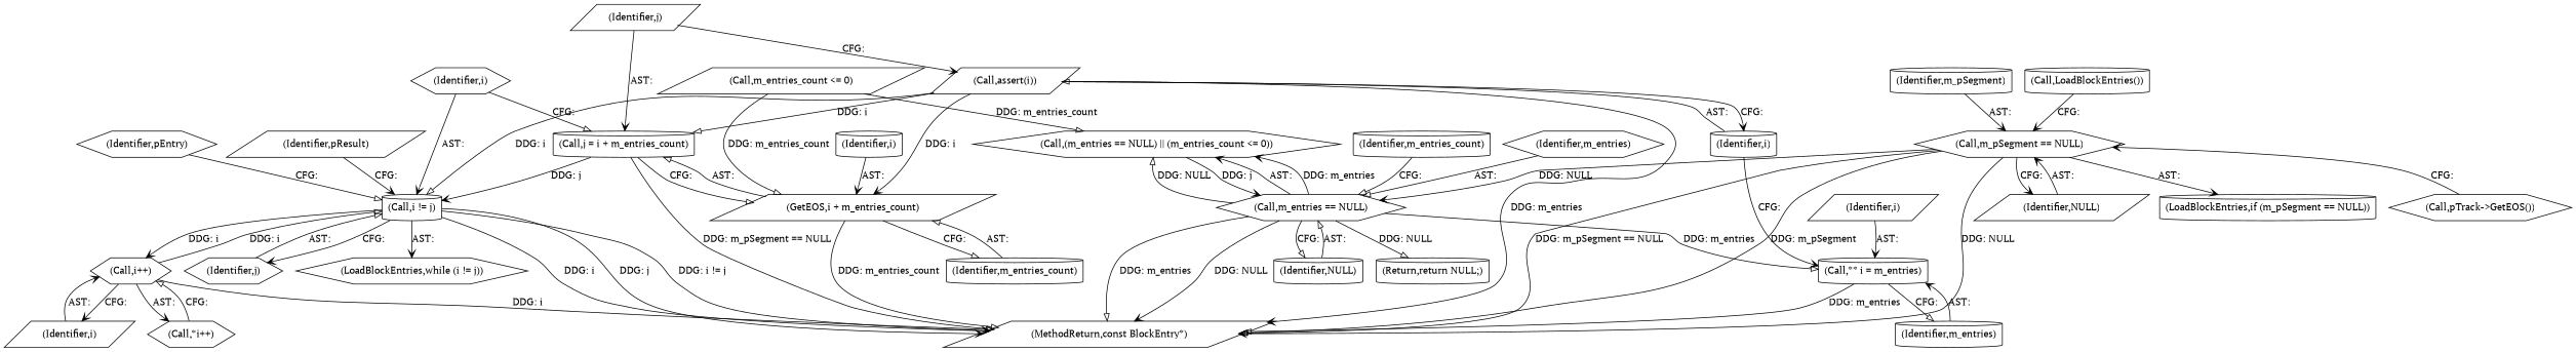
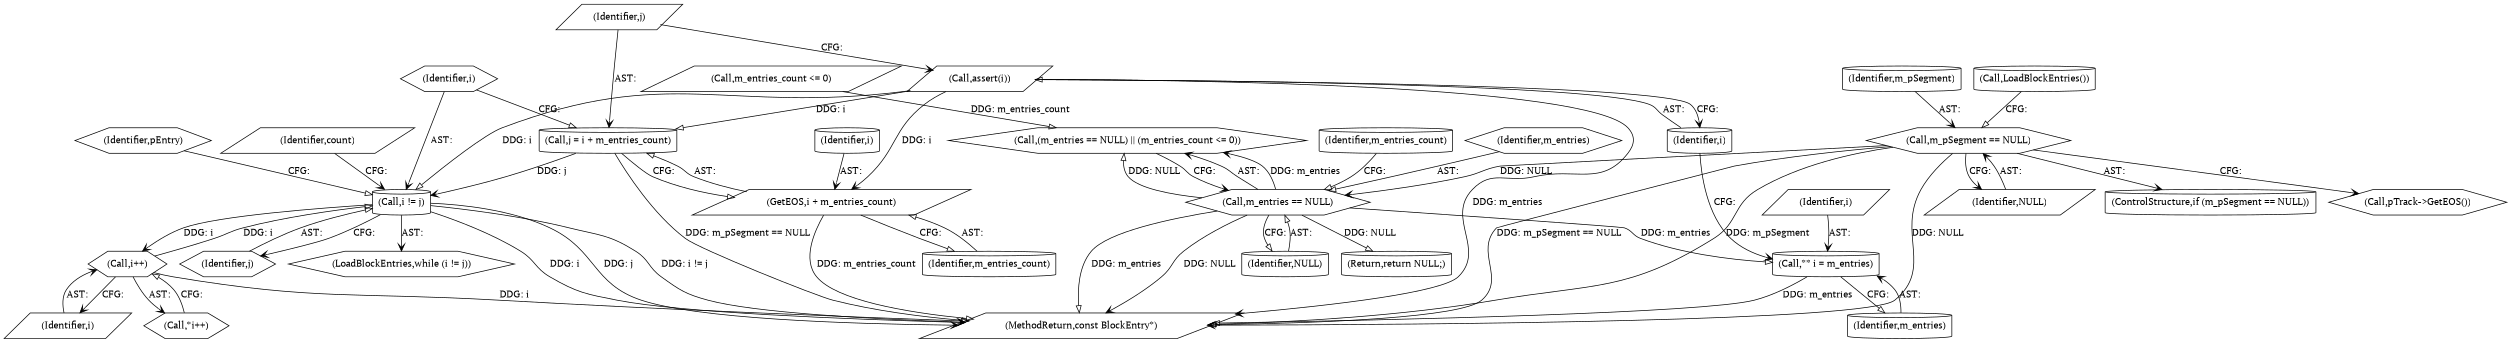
  digraph {
    fontname="PT Serif"
    node [fontname="PT Serif" shape=cylinder]
    edge [arrowhead=vee fontname="PT Serif"]
    n1 [label="(Call,assert(i))" shape=parallelogram]
    n2 [label="(Call,j = i + m_entries_count)"]
    n3 [label="(Call,i != j)"]
    n4 [label="(GetEOS,i + m_entries_count)" shape=parallelogram]
    n5 [label="(MethodReturn,const BlockEntry*)" shape=parallelogram]
    n6 [label="(Identifier,i)"]
    n7 [label="(Call,i++)" shape=hexagon]
    n8 [label="(Identifier,j)" shape=hexagon]
    n9 [label="(LoadBlockEntries,while (i != j))" shape=hexagon]
    n10 [label="(Identifier,m_entries_count)"]
    n11 [label="(Call,** i = m_entries)"]
    n12 [label="(Identifier,m_entries)"]
    n13 [label="(Call,m_entries == NULL)" shape=hexagon]
    n14 [label="(Identifier,NULL)"]
    n15 [label="(Call,(m_entries == NULL) || (m_entries_count <= 0))" shape=hexagon]
    n16 [label="(Return,return NULL;)"]
    n17 [label="(Call,m_pSegment == NULL)" shape=hexagon]
    n18 [label="(Identifier,NULL)" shape=parallelogram]
-   n19 [label="(LoadBlockEntries,if (m_pSegment == NULL))"]
+   n19 [label="(ControlStructure,if (m_pSegment == NULL))"]
    n20 [label="(Call,*i++)" shape=hexagon]
    n21 [label="(Identifier,i)" shape=parallelogram]
    n22 [label="(Identifier,j)" shape=parallelogram]
    n23 [label="(Identifier,pEntry)" shape=hexagon]
    n24 [label="(Identifier,m_entries_count)"]
    n25 [label="(Identifier,i)" shape=hexagon]
    n26 [label="(Call,pTrack->GetEOS())" shape=hexagon]
    n27 [label="(Call,LoadBlockEntries())"]
-   n28 [label="(Identifier,pResult)" shape=parallelogram]
+   n28 [label="(Identifier,count)" shape=parallelogram]
    n29 [label="(Call,m_entries_count <= 0)" shape=parallelogram]
    n30 [label="(Identifier,i)"]
    n31 [label="(Identifier,m_pSegment)"]
    n32 [label="(Identifier,i)" shape=parallelogram]
    n33 [label="(Identifier,m_entries)" shape=hexagon]
    n1 -> n2 [arrowhead=onormal label="DDG: i"]
    n1 -> n3 [arrowhead=onormal label="DDG: i"]
    n1 -> n4 [label="DDG: i"]
    n1 -> n5 [label="DDG: m_entries"]
    n1 -> n6 [label="CFG: "]
    n2 -> n3 [label="DDG: j"]
    n2 -> n4 [arrowhead=onormal label="CFG: "]
    n2 -> n5 [arrowhead=onormal label="DDG: m_pSegment == NULL"]
    n3 -> n5 [label="DDG: j"]
    n3 -> n5 [label="DDG: i != j"]
    n3 -> n5 [label="DDG: i"]
    n3 -> n7 [label="DDG: i"]
    n3 -> n8 [label="CFG: "]
    n3 -> n9 [label="AST: "]
    n4 -> n2 [arrowhead=onormal label="AST: "]
    n4 -> n5 [arrowhead=onormal label="DDG: m_entries_count"]
    n4 -> n10 [arrowhead=onormal label="CFG: "]
    n6 -> n1 [arrowhead=onormal label="AST: "]
    n6 -> n11 [label="CFG: "]
    n7 -> n3 [arrowhead=onormal label="DDG: i"]
    n7 -> n5 [arrowhead=onormal label="DDG: i"]
    n7 -> n20 [label="AST: "]
    n7 -> n21 [label="CFG: "]
    n8 -> n3 [arrowhead=onormal label="AST: "]
    n10 -> n4 [arrowhead=onormal label="AST: "]
    n11 -> n5 [arrowhead=onormal label="DDG: m_entries"]
    n11 -> n12 [arrowhead=onormal label="CFG: "]
    n12 -> n11 [label="AST: "]
    n13 -> n5 [arrowhead=onormal label="DDG: m_entries"]
    n13 -> n5 [label="DDG: NULL"]
    n13 -> n11 [arrowhead=onormal label="DDG: m_entries"]
    n13 -> n14 [arrowhead=onormal label="CFG: "]
    n13 -> n15 [label="AST: "]
    n13 -> n15 [label="DDG: m_entries"]
    n13 -> n15 [arrowhead=onormal label="DDG: NULL"]
    n13 -> n16 [arrowhead=onormal label="DDG: NULL"]
    n14 -> n13 [arrowhead=onormal label="AST: "]
-   n15 -> n13 [label="DDG: j"]
+   n15 -> n13 [label="CFG: "]
    n17 -> n5 [arrowhead=onormal label="DDG: m_pSegment == NULL"]
    n17 -> n5 [arrowhead=onormal label="DDG: m_pSegment"]
    n17 -> n5 [label="DDG: NULL"]
    n17 -> n13 [label="DDG: NULL"]
    n17 -> n18 [label="CFG: "]
    n17 -> n19 [label="AST: "]
    n18 -> n17 [label="AST: "]
    n20 -> n7 [arrowhead=onormal label="CFG: "]
    n21 -> n7 [label="AST: "]
    n22 -> n1 [label="CFG: "]
    n22 -> n2 [label="AST: "]
    n23 -> n3 [arrowhead=onormal label="CFG: "]
    n24 -> n13 [arrowhead=onormal label="CFG: "]
    n25 -> n2 [arrowhead=onormal label="CFG: "]
    n25 -> n3 [label="AST: "]
-   n26 -> n17 [label="CFG: "]
-   n27 -> n17 [label="CFG: "]
+   n17 -> n26 [label="CFG: "]
+   n27 -> n17 [arrowhead=onormal label="CFG: "]
    n28 -> n3 [label="CFG: "]
-   n29 -> n4 [arrowhead=onormal label="DDG: m_entries_count"]
    n29 -> n15 [arrowhead=onormal label="DDG: m_entries_count"]
    n30 -> n4 [label="AST: "]
    n31 -> n17 [label="AST: "]
    n32 -> n11 [label="AST: "]
    n33 -> n13 [arrowhead=onormal label="AST: "]
  }
